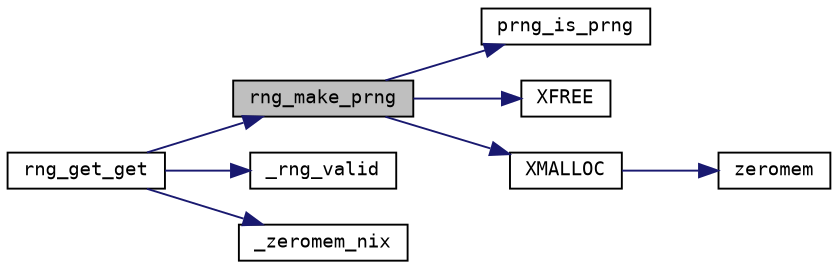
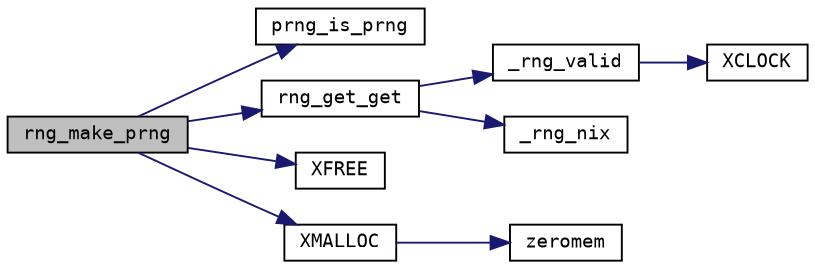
  digraph {
    fontname="DejaVu Sans Mono"
    rankdir=LR
    node [color=black fillcolor=white fontname="DejaVu Sans Mono" fontsize=10 shape=record style=filled]
    edge [color=midnightblue fontname="DejaVu Sans Mono" fontsize=10 labelfontname=Helvetica labelfontsize=10 style=solid]
    n1 [fillcolor=grey75 fontcolor=black height=0.2 label=rng_make_prng width=0.4]
    n2 [height=0.2 label=prng_is_prng width=0.4]
    n3 [height=0.2 label=rng_get_get width=0.4]
    n4 [height=0.2 label=XFREE width=0.4]
    n5 [height=0.2 label=XMALLOC width=0.4]
    n6 [height=0.2 label=_rng_valid width=0.4]
-   n7 [height=0.2 label=_zeromem_nix width=0.4]
+   n7 [height=0.2 label=_rng_nix width=0.4]
    n8 [height=0.2 label=zeromem width=0.4]
+   n9 [height=0.2 label=XCLOCK width=0.4]
    n1 -> n2
-   n3 -> n1
+   n1 -> n3
    n1 -> n4
    n1 -> n5
    n3 -> n6
    n3 -> n7
    n5 -> n8
+   n6 -> n9
  }
